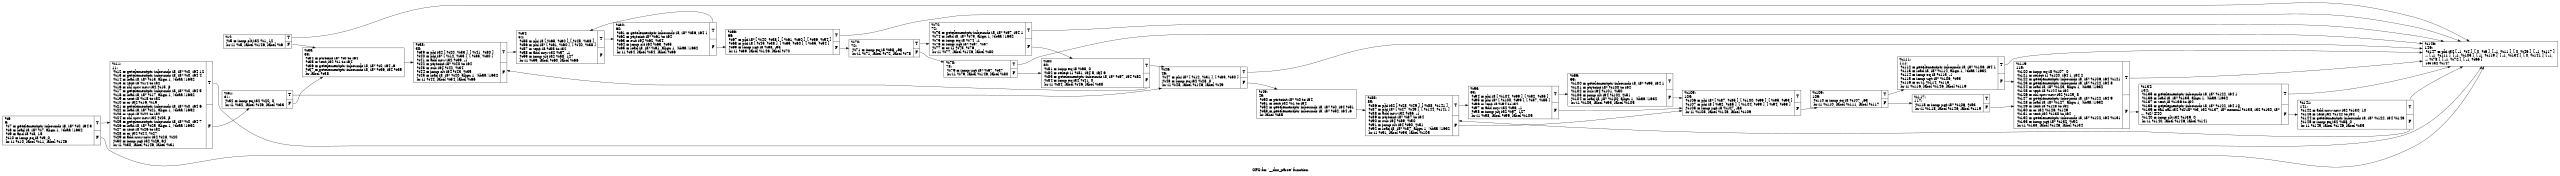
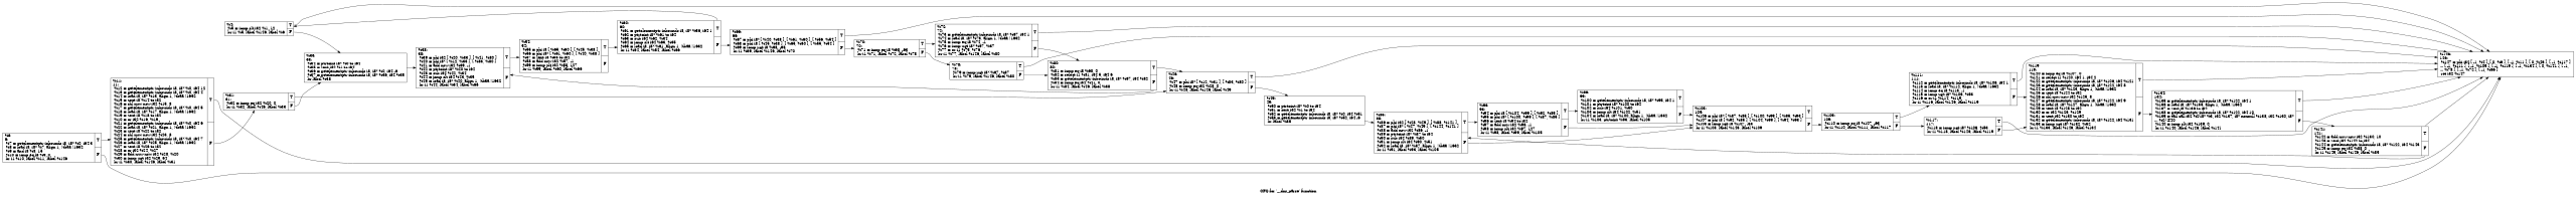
  digraph {
    label="CFG for '__dns_parse' function"
    rankdir=LR
    node [shape=record]
    edge [tailport=s0]
    n1 [label="{%4:\l  %5 = icmp slt i32 %1, 12\l  br i1 %5, label %146, label %6\l|{<s0>T|<s1>F}}"]
    n2 [label="{%146:\l146:                                              \l  %147 = phi i32 [ -1, %4 ], [ 0, %6 ], [ -1, %11 ], [ 0, %46 ], [ -1, %117 ],\l... [ -1, %111 ], [ -1, %105 ], [ -1, %119 ], [ -1, %134 ], [ 0, %141 ], [ -1,\l... %78 ], [ -1, %72 ], [ -1, %66 ]\l  ret i32 %147\l}"]
    n3 [label="{%33:\l33:                                               \l  %34 = ptrtoint i8* %0 to i64\l  %35 = zext i32 %1 to i64\l  %36 = getelementptr inbounds i8, i8* %0, i64 -6\l  %37 = getelementptr inbounds i8, i8* %36, i64 %35\l  br label %38\l}"]
    n4 [label="{%6:\l6:                                                \l  %7 = getelementptr inbounds i8, i8* %0, i64 3\l  %8 = load i8, i8* %7, align 1, !tbaa !1632\l  %9 = and i8 %8, 15\l  %10 = icmp eq i8 %9, 0\l  br i1 %10, label %11, label %146\l|{<s0>T|<s1>F}}"]
    n5 [label="{%11:\l11:                                               \l  %12 = getelementptr inbounds i8, i8* %0, i64 12\l  %13 = getelementptr inbounds i8, i8* %0, i64 4\l  %14 = load i8, i8* %13, align 1, !tbaa !1632\l  %15 = zext i8 %14 to i32\l  %16 = shl nuw nsw i32 %15, 8\l  %17 = getelementptr inbounds i8, i8* %0, i64 5\l  %18 = load i8, i8* %17, align 1, !tbaa !1632\l  %19 = zext i8 %18 to i32\l  %10 = or i32 %16, %19\l  %21 = getelementptr inbounds i8, i8* %0, i64 6\l  %22 = load i8, i8* %21, align 1, !tbaa !1632\l  %23 = zext i8 %22 to i32\l  %24 = shl nuw nsw i32 %23, 8\l  %25 = getelementptr inbounds i8, i8* %0, i64 7\l  %26 = load i8, i8* %25, align 1, !tbaa !1632\l  %27 = zext i8 %26 to i32\l  %28 = or i32 %24, %27\l  %29 = add nuw nsw i32 %28, %20\l  %30 = icmp ugt i32 %29, 64\l  br i1 %30, label %146, label %31\l|{<s0>T|<s1>F}}"]
    n6 [label="{%31:\l31:                                               \l  %32 = icmp eq i32 %20, 0\l  br i1 %32, label %46, label %33\l|{<s0>T|<s1>F}}"]
    n7 [label="{%46:\l46:                                               \l  %47 = phi i8* [ %12, %31 ], [ %83, %80 ]\l  %48 = icmp eq i32 %28, 0\l  br i1 %48, label %146, label %49\l|{<s0>T|<s1>F}}"]
    n8 [label="{%49:\l49:                                               \l  %50 = ptrtoint i8* %0 to i64\l  %51 = sext i32 %1 to i64\l  %52 = getelementptr inbounds i8, i8* %0, i64 %51\l  %53 = getelementptr inbounds i8, i8* %52, i64 -6\l  br label %85\l}"]
    n9 [label="{%38:\l38:                                               \l  %39 = phi i32 [ %20, %33 ], [ %41, %80 ]\l  %40 = phi i8* [ %12, %33 ], [ %83, %80 ]\l  %41 = add nsw i32 %39, -1\l  %42 = ptrtoint i8* %40 to i64\l  %43 = sub i64 %42, %34\l  %44 = icmp slt i64 %43, %35\l  %45 = load i8, i8* %40, align 1, !tbaa !1632\l  br i1 %44, label %54, label %66\l|{<s0>T|<s1>F}}"]
    n10 [label="{%85:\l85:                                               \l  %86 = phi i32 [ %28, %49 ], [ %88, %141 ]\l  %87 = phi i8* [ %47, %49 ], [ %144, %141 ]\l  %88 = add nsw i32 %86, -1\l  %89 = ptrtoint i8* %87 to i64\l  %90 = sub i64 %89, %50\l  %91 = icmp slt i64 %90, %51\l  %92 = load i8, i8* %87, align 1, !tbaa !1632\l  br i1 %91, label %93, label %105\l|{<s0>T|<s1>F}}"]
    n11 [label="{%54:\l54:                                               \l  %55 = phi i8 [ %65, %60 ], [ %45, %38 ]\l  %56 = phi i8* [ %61, %60 ], [ %40, %38 ]\l  %57 = zext i8 %55 to i32\l  %58 = add nsw i32 %57, -1\l  %59 = icmp ult i32 %58, 127\l  br i1 %59, label %60, label %66\l|{<s0>T|<s1>F}}"]
    n12 [label="{%60:\l60:                                               \l  %61 = getelementptr inbounds i8, i8* %56, i64 1\l  %62 = ptrtoint i8* %61 to i64\l  %63 = sub i64 %62, %34\l  %64 = icmp slt i64 %63, %35\l  %65 = load i8, i8* %61, align 1, !tbaa !1632\l  br i1 %64, label %54, label %66\l|{<s0>T|<s1>F}}"]
    n13 [label="{%66:\l66:                                               \l  %67 = phi i8* [ %40, %38 ], [ %61, %60 ], [ %56, %54 ]\l  %68 = phi i8 [ %45, %38 ], [ %65, %60 ], [ %55, %54 ]\l  %69 = icmp ugt i8 %68, -63\l  br i1 %69, label %146, label %70\l|{<s0>T|<s1>F}}"]
    n14 [label="{%70:\l70:                                               \l  %71 = icmp eq i8 %68, -63\l  br i1 %71, label %72, label %78\l|{<s0>T|<s1>F}}"]
    n15 [label="{%72:\l72:                                               \l  %73 = getelementptr inbounds i8, i8* %67, i64 1\l  %74 = load i8, i8* %73, align 1, !tbaa !1632\l  %75 = icmp eq i8 %74, -1\l  %76 = icmp ugt i8* %67, %37\l  %77 = or i1 %75, %76\l  br i1 %77, label %146, label %80\l|{<s0>T|<s1>F}}"]
    n16 [label="{%78:\l78:                                               \l  %79 = icmp ugt i8* %67, %37\l  br i1 %79, label %146, label %80\l|{<s0>T|<s1>F}}"]
    n17 [label="{%93:\l93:                                               \l  %94 = phi i8 [ %104, %99 ], [ %92, %85 ]\l  %95 = phi i8* [ %100, %99 ], [ %87, %85 ]\l  %96 = zext i8 %94 to i32\l  %97 = add nsw i32 %96, -1\l  %98 = icmp ult i32 %97, 127\l  br i1 %98, label %99, label %105\l|{<s0>T|<s1>F}}"]
    n18 [label="{%105:\l105:                                              \l  %106 = phi i8* [ %87, %85 ], [ %100, %99 ], [ %95, %93 ]\l  %107 = phi i8 [ %92, %85 ], [ %104, %99 ], [ %94, %93 ]\l  %108 = icmp ugt i8 %107, -63\l  br i1 %108, label %146, label %109\l|{<s0>T|<s1>F}}"]
-   n19 [label="{%99:\l99:                                               \l  %100 = getelementptr inbounds i8, i8* %95, i64 1\l  %101 = ptrtoint i8* %100 to i64\l  %102 = sub i64 %101, %50\l  %103 = icmp slt i64 %102, %51\l  %104 = load i8, i8* %100, align 1, !tbaa !1632\l  br i1 %103, label %93, label %105\l|{<s0>T|<s1>F}}"]
+   n19 [label="{%99:\l99:                                               \l  %100 = getelementptr inbounds i8, i8* %95, i64 1\l  %101 = ptrtoint i8* %100 to i64\l  %102 = sub i64 %101, %50\l  %103 = icmp slt i64 %102, %51\l  %104 = load i8, i8* %100, align 1, !tbaa !1632\l  br i1 %103, ptrtoint %93, label %105\l|{<s0>T|<s1>F}}"]
    n20 [label="{%109:\l109:                                              \l  %110 = icmp eq i8 %107, -63\l  br i1 %110, label %111, label %117\l|{<s0>T|<s1>F}}"]
    n21 [label="{%80:\l80:                                               \l  %81 = icmp eq i8 %68, 0\l  %82 = select i1 %81, i64 5, i64 6\l  %83 = getelementptr inbounds i8, i8* %67, i64 %82\l  %84 = icmp eq i32 %41, 0\l  br i1 %84, label %46, label %38\l|{<s0>T|<s1>F}}"]
    n22 [label="{%111:\l111:                                              \l  %112 = getelementptr inbounds i8, i8* %106, i64 1\l  %113 = load i8, i8* %112, align 1, !tbaa !1632\l  %114 = icmp eq i8 %113, -1\l  %115 = icmp ugt i8* %106, %53\l  %116 = or i1 %114, %115\l  br i1 %116, label %146, label %119\l|{<s0>T|<s1>F}}"]
    n23 [label="{%117:\l117:                                              \l  %118 = icmp ugt i8* %106, %53\l  br i1 %118, label %146, label %119\l|{<s0>T|<s1>F}}"]
    n24 [label="{%119:\l119:                                              \l  %120 = icmp eq i8 %107, 0\l  %121 = select i1 %120, i64 1, i64 2\l  %122 = getelementptr inbounds i8, i8* %106, i64 %121\l  %123 = getelementptr inbounds i8, i8* %122, i64 8\l  %124 = load i8, i8* %123, align 1, !tbaa !1632\l  %125 = zext i8 %124 to i32\l  %126 = shl nuw nsw i32 %125, 8\l  %127 = getelementptr inbounds i8, i8* %122, i64 9\l  %128 = load i8, i8* %127, align 1, !tbaa !1632\l  %129 = zext i8 %128 to i32\l  %130 = or i32 %126, %129\l  %131 = zext i32 %130 to i64\l  %132 = getelementptr inbounds i8, i8* %122, i64 %131\l  %133 = icmp ugt i8* %132, %52\l  br i1 %133, label %146, label %134\l|{<s0>T|<s1>F}}"]
    n25 [label="{%134:\l134:                                              \l  %135 = getelementptr inbounds i8, i8* %122, i64 1\l  %136 = load i8, i8* %135, align 1, !tbaa !1632\l  %137 = zext i8 %136 to i32\l  %138 = getelementptr inbounds i8, i8* %122, i64 10\l  %139 = tail call i32 %2(i8* %3, i32 %137, i8* nonnull %138, i32 %130, i8*\l... %0) #40\l  %140 = icmp slt i32 %139, 0\l  br i1 %140, label %146, label %141\l|{<s0>T|<s1>F}}"]
    n26 [label="{%141:\l141:                                              \l  %142 = add nuw nsw i32 %130, 10\l  %143 = zext i32 %142 to i64\l  %144 = getelementptr inbounds i8, i8* %122, i64 %143\l  %145 = icmp eq i32 %88, 0\l  br i1 %145, label %146, label %85\l|{<s0>T|<s1>F}}"]
    n1 -> n2
    n1 -> n3 [tailport=s1]
    n3 -> n9
    n4 -> n2 [tailport=s1]
    n4 -> n5
    n5 -> n2
    n5 -> n6 [tailport=s1]
    n6 -> n3 [tailport=s1]
    n6 -> n7
    n7 -> n2
    n7 -> n8 [tailport=s1]
    n8 -> n10
    n9 -> n11
    n10 -> n17
    n10 -> n18 [tailport=s1]
    n11 -> n12
-   n12 -> n11
+   n12 -> n1
    n12 -> n13 [tailport=s1]
    n13 -> n2
    n13 -> n14 [tailport=s1]
    n14 -> n15
    n14 -> n16 [tailport=s1]
    n15 -> n2
    n15 -> n21 [tailport=s1]
    n16 -> n2
    n16 -> n21 [tailport=s1]
    n17 -> n18 [tailport=s1]
    n17 -> n19
    n18 -> n20 [tailport=s1]
    n19 -> n18 [tailport=s1]
    n20 -> n22
    n20 -> n23 [tailport=s1]
    n21 -> n7
    n21 -> n9 [tailport=s1]
    n22 -> n2
    n22 -> n24 [tailport=s1]
+   n23 -> n2
    n23 -> n24 [tailport=s1]
    n24 -> n2
    n24 -> n25 [tailport=s1]
    n25 -> n2
    n25 -> n26 [tailport=s1]
    n26 -> n2
    n26 -> n10 [tailport=s1]
  }
